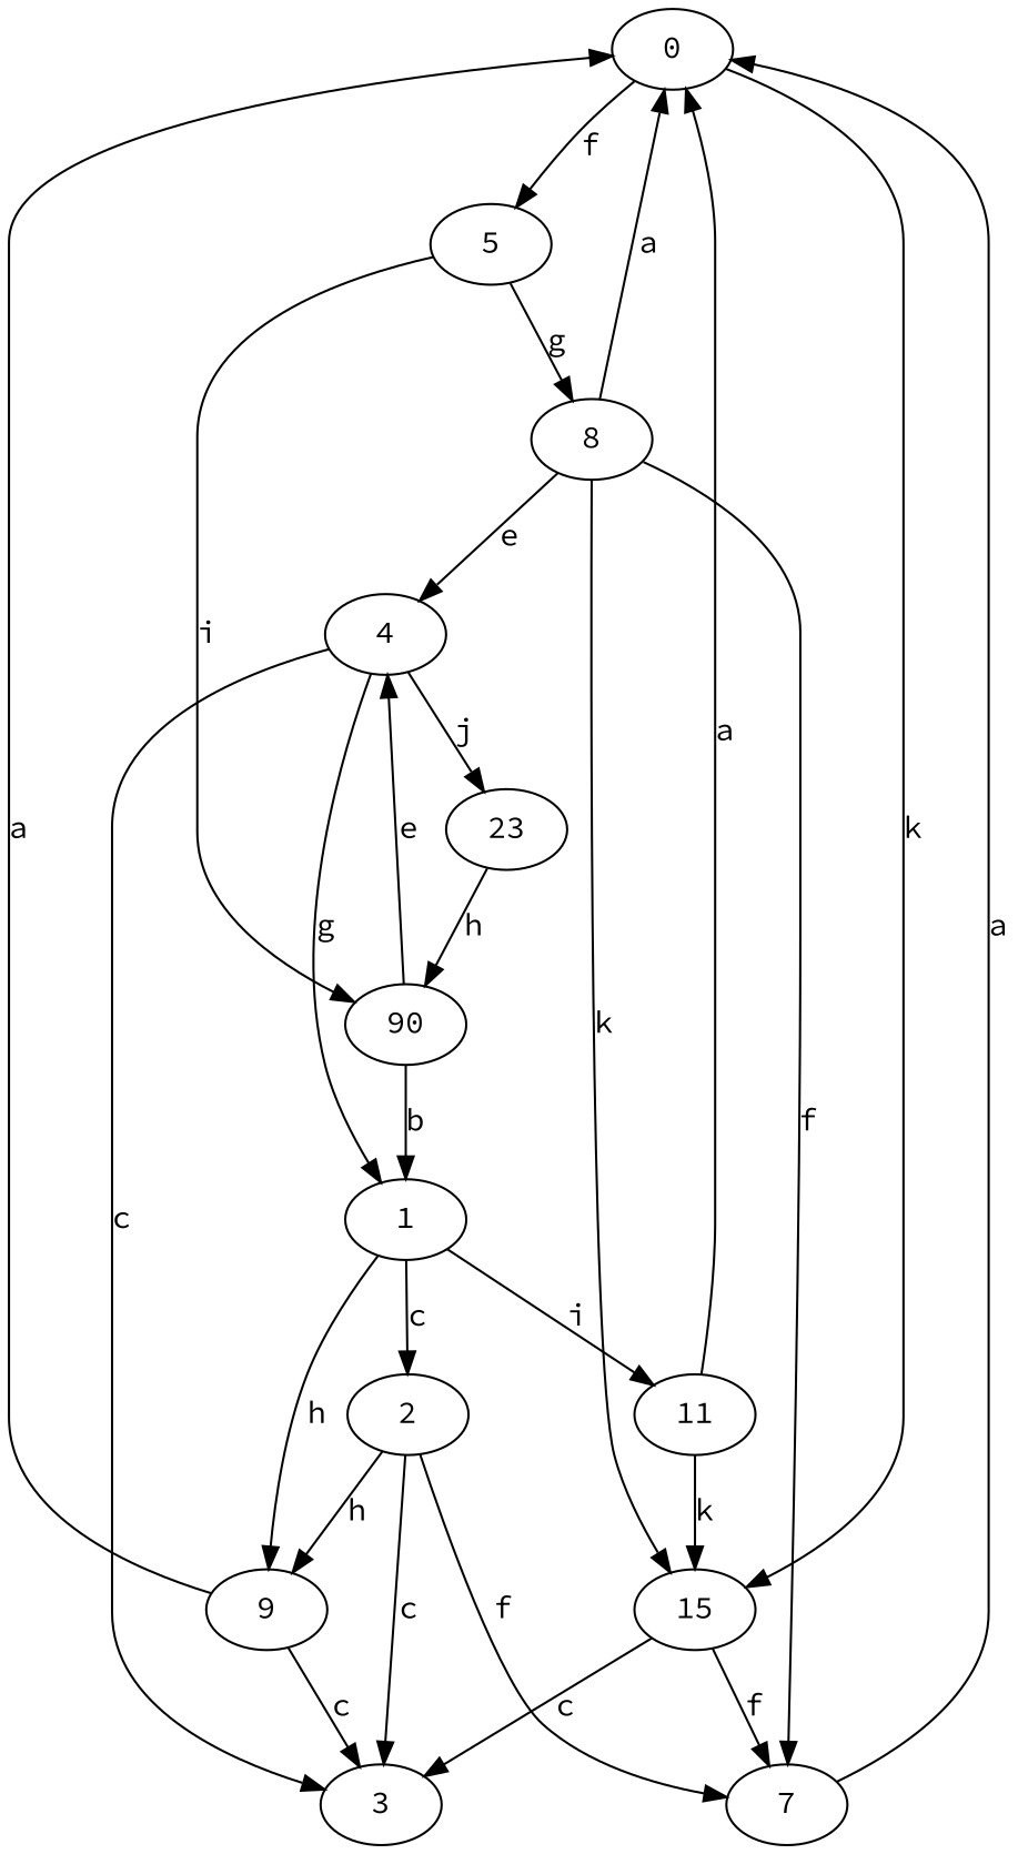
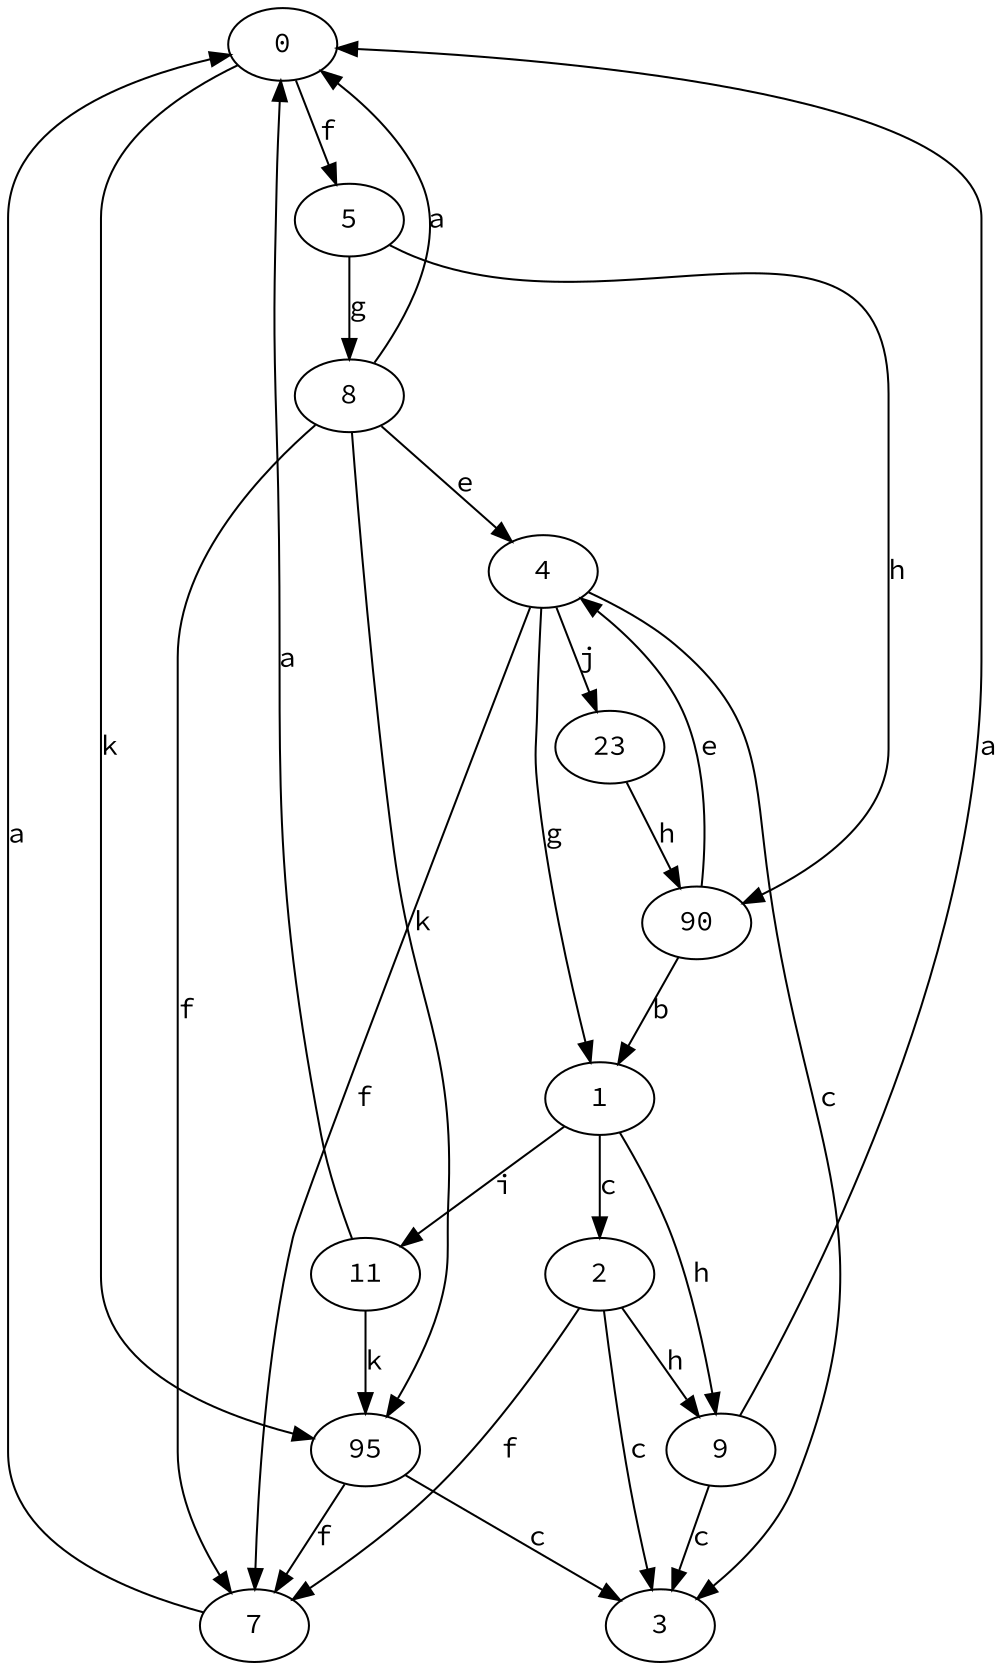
  strict digraph {
    fontname="Source Code Pro"
    node [fontname="Source Code Pro"]
    edge [fontname="Source Code Pro"]
    0
    5
-   15
+   15 [label=95]
    8
    n5 [label=90]
    3
    7
    1
    2
    9
    11
    4
    n13 [label=23]
    0 -> 5 [label=f]
    0 -> 15 [label=k]
    5 -> 8 [label=g]
-   5 -> n5 [label=i]
+   5 -> n5 [label=h]
    15 -> 3 [label=c]
    15 -> 7 [label=f]
    8 -> 0 [label=a]
    8 -> 15 [label=k]
    8 -> 7 [label=f]
    8 -> 4 [label=e]
    n5 -> 1 [label=b]
    n5 -> 4 [label=e]
    7 -> 0 [label=a]
    1 -> 2 [label=c]
    1 -> 9 [label=h]
    1 -> 11 [label=i]
    2 -> 3 [label=c]
    2 -> 7 [label=f]
    2 -> 9 [label=h]
    9 -> 0 [label=a]
    9 -> 3 [label=c]
    11 -> 0 [label=a]
    11 -> 15 [label=k]
    4 -> 3 [label=c]
+   4 -> 7 [label=f]
    4 -> 1 [label=g]
    4 -> n13 [label=j]
    n13 -> n5 [label=h]
  }
